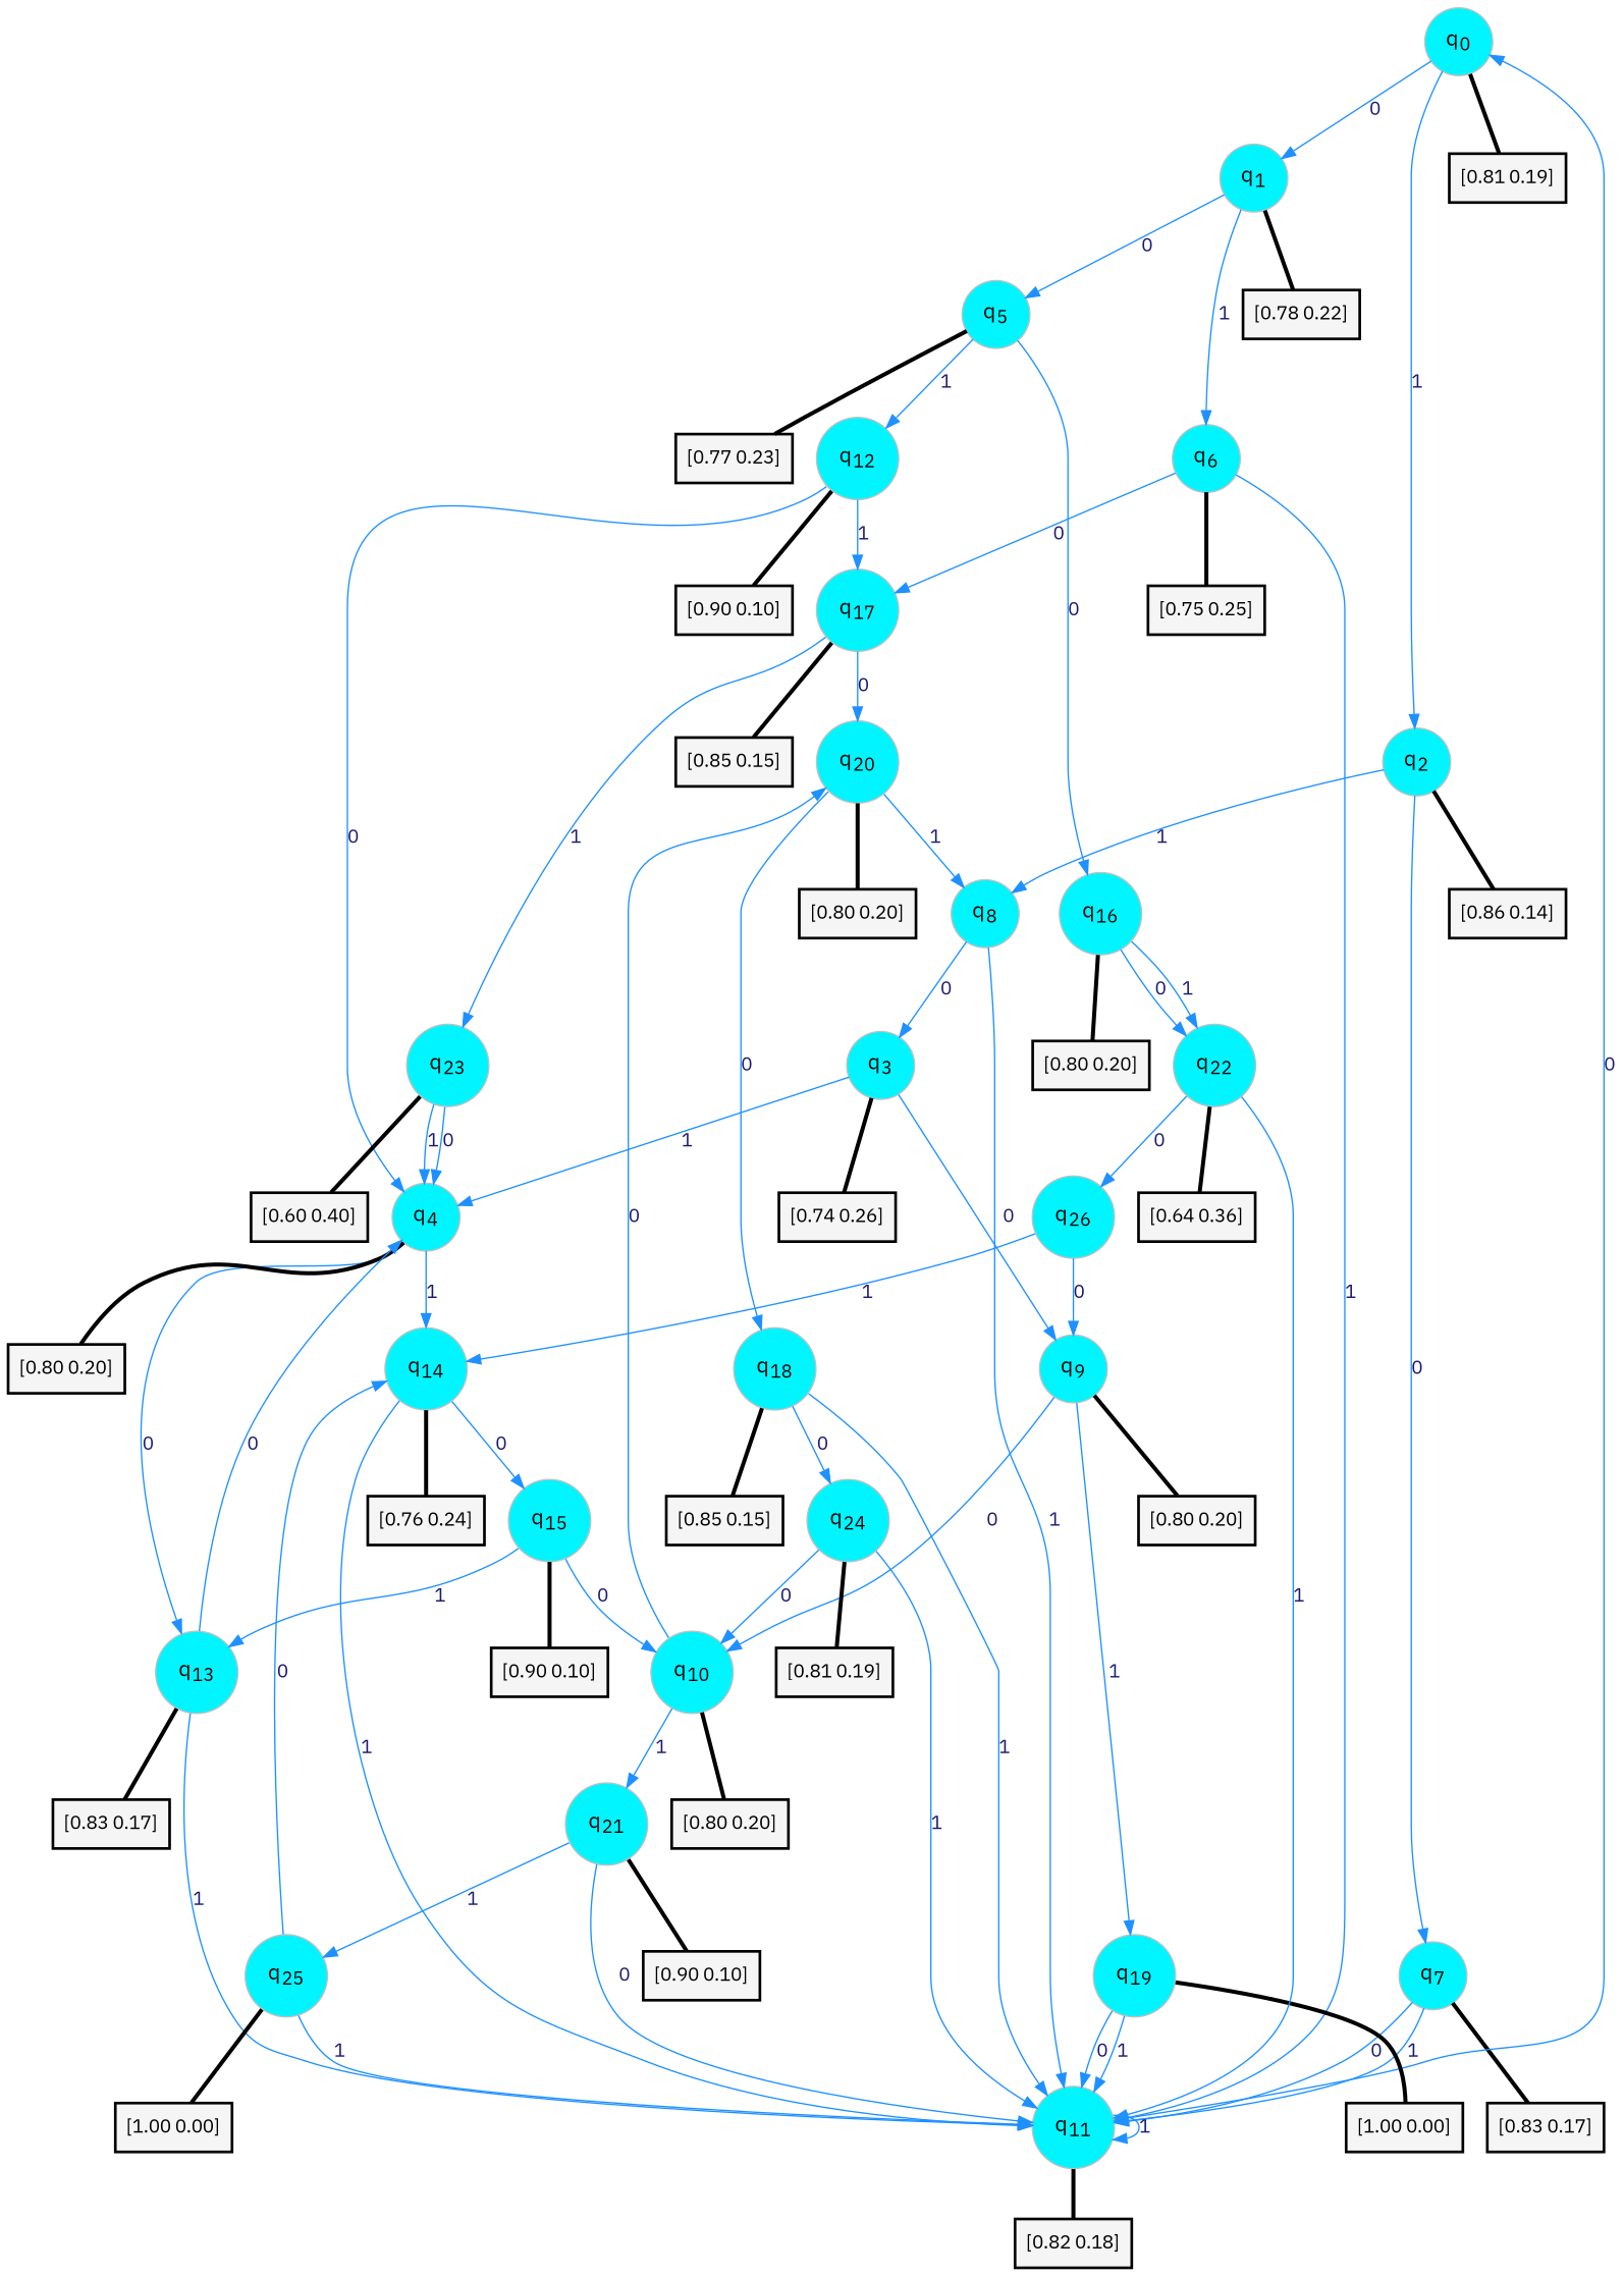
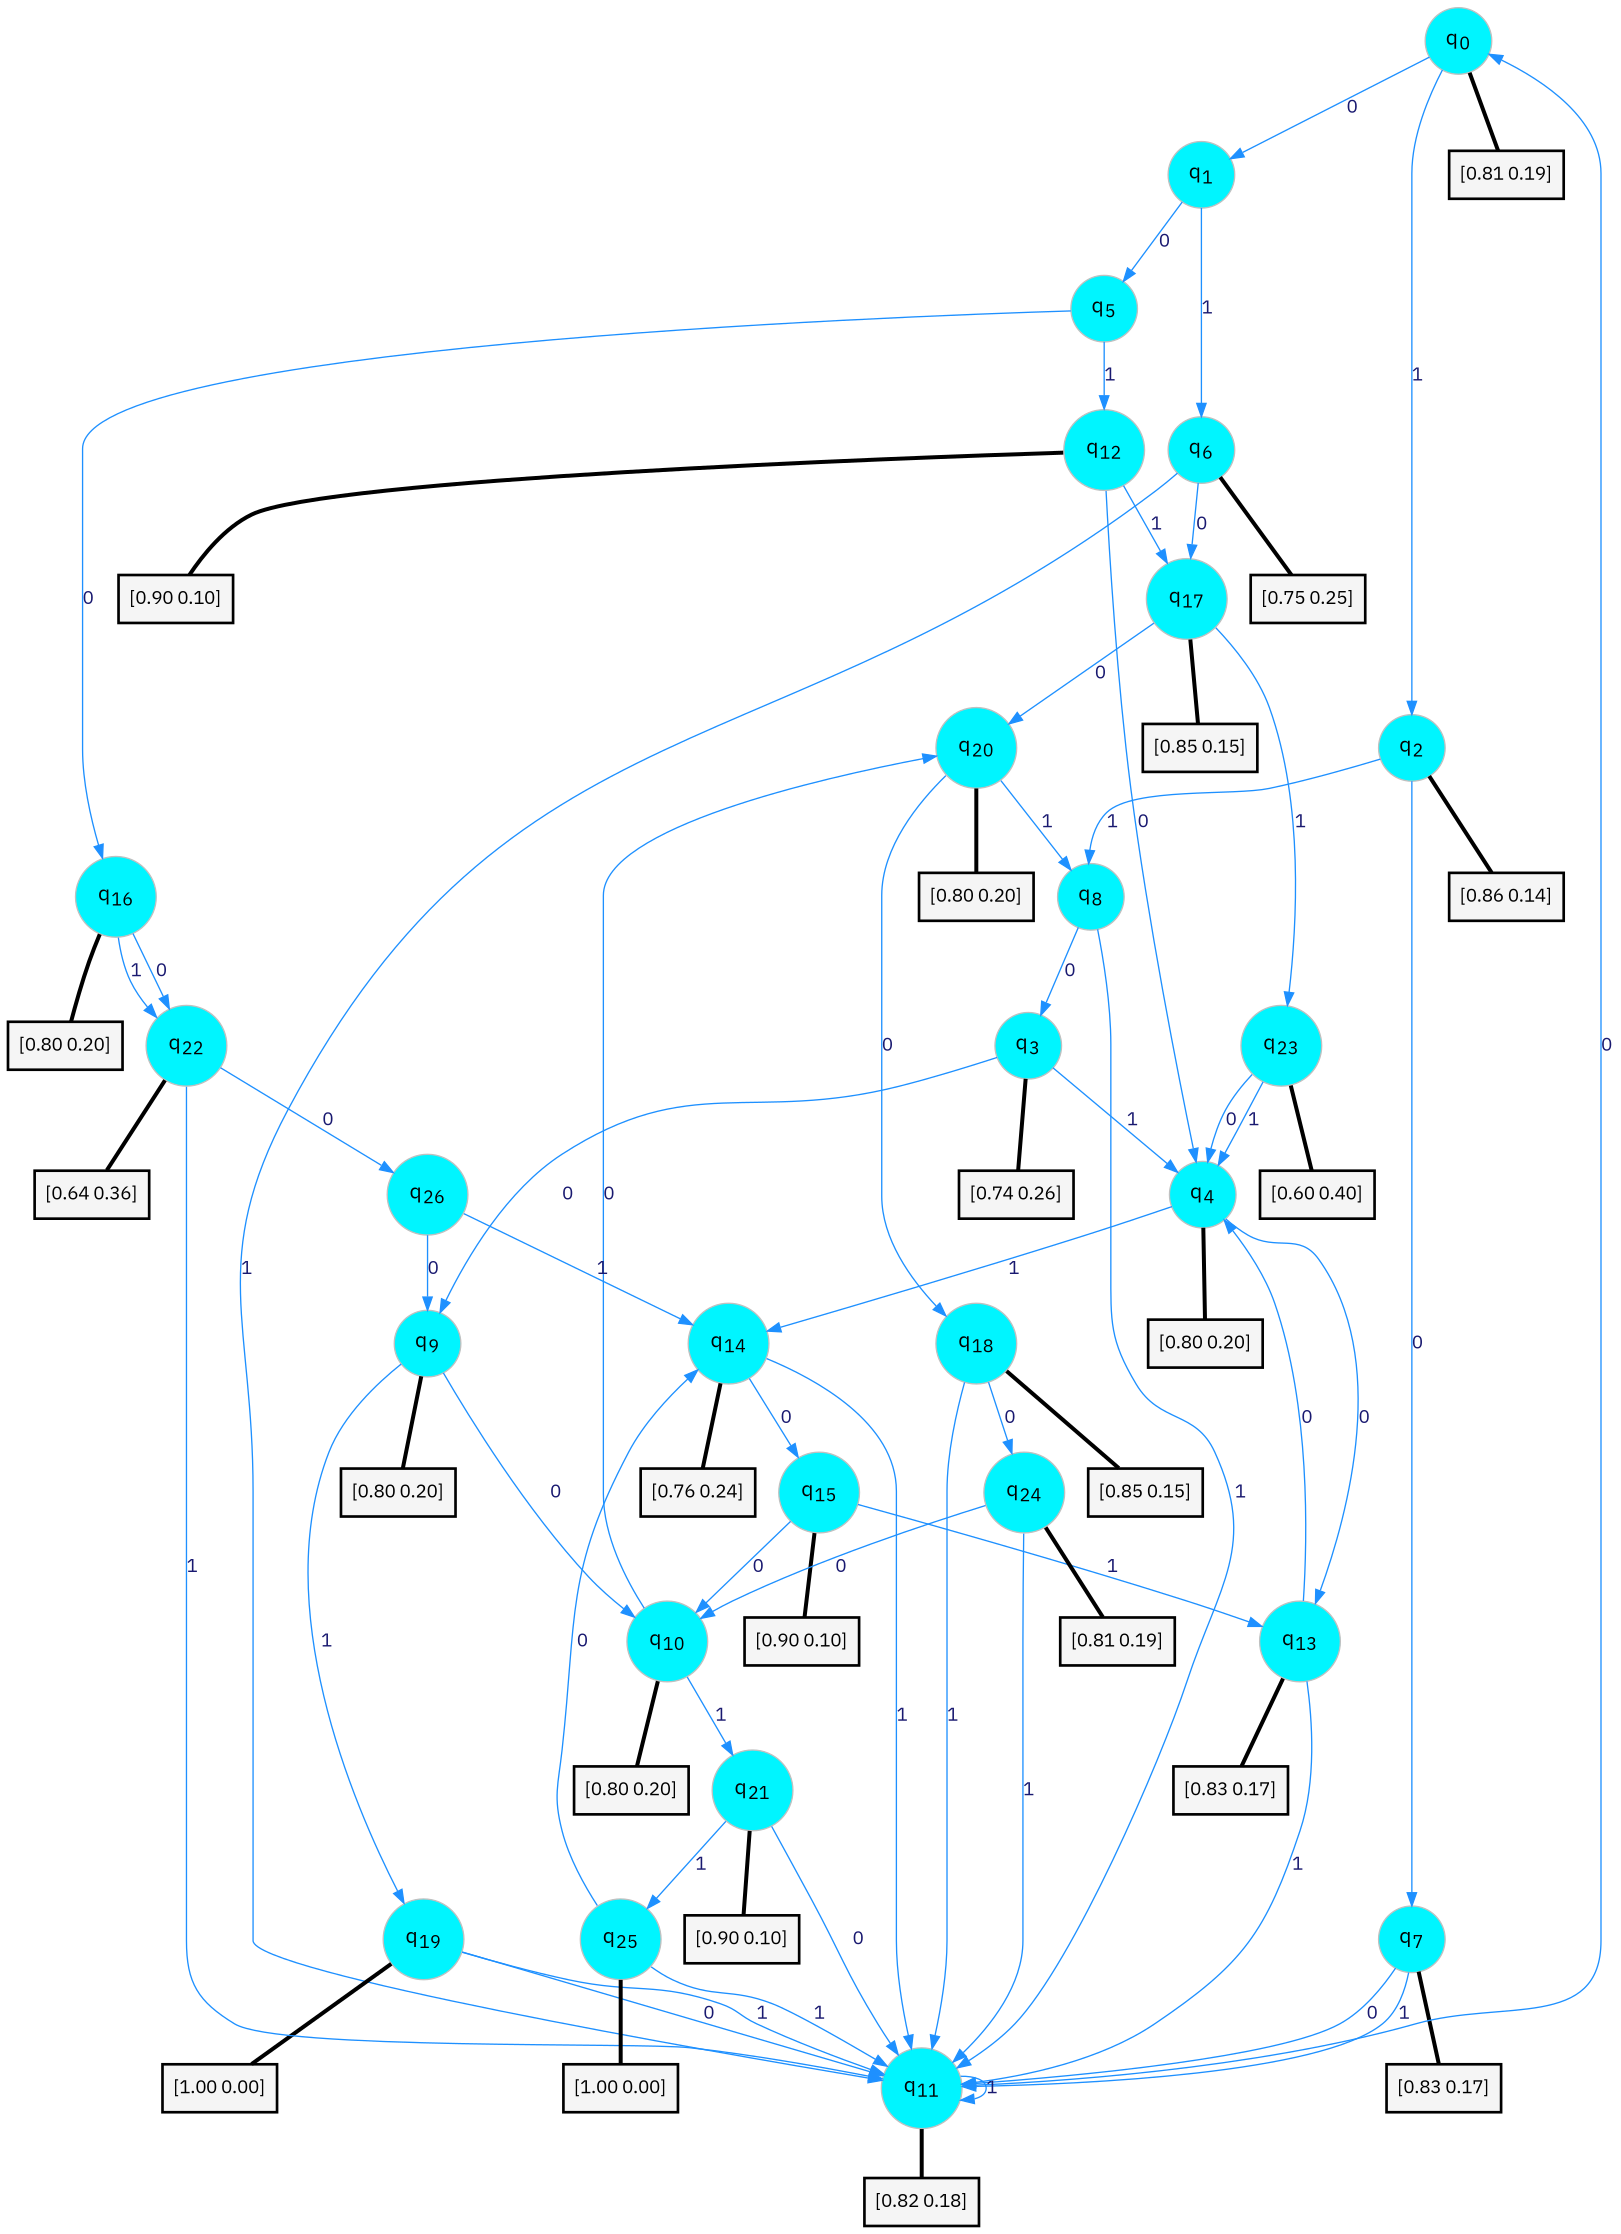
  digraph {
    fontname="IBM Plex Sans"
    rankdir=TD
    node [color=gray fillcolor=turquoise1 fontcolor=black fontname="IBM Plex Sans" fontsize=16 fontweight=bold shape=circle style=filled]
    edge [arrowsize=1 color=dodgerblue1 fontcolor=midnightblue fontname="IBM Plex Sans" fontweight=bold penwidth=1 style=solid weight=20]
    n1 [label=<q<SUB>0</SUB>>]
    n2 [label=<q<SUB>1</SUB>>]
    n3 [label=<q<SUB>2</SUB>>]
    n4 [color=black fillcolor=whitesmoke fontsize=14 label="[0.81 0.19]" penwidth=2 shape=box]
    n5 [label=<q<SUB>5</SUB>>]
    n6 [label=<q<SUB>6</SUB>>]
-   n7 [color=black fillcolor=whitesmoke fontsize=14 label="[0.78 0.22]" penwidth=2 shape=box]
    n8 [label=<q<SUB>7</SUB>>]
    n9 [label=<q<SUB>8</SUB>>]
    n10 [color=black fillcolor=whitesmoke fontsize=14 label="[0.86 0.14]" penwidth=2 shape=box]
    n11 [label=<q<SUB>12</SUB>>]
    n12 [label=<q<SUB>16</SUB>>]
-   n13 [color=black fillcolor=whitesmoke fontsize=14 label="[0.77 0.23]" penwidth=2 shape=box]
    n14 [label=<q<SUB>11</SUB>>]
    n15 [label=<q<SUB>17</SUB>>]
    n16 [color=black fillcolor=whitesmoke fontsize=14 label="[0.75 0.25]" penwidth=2 shape=box]
    n17 [color=black fillcolor=whitesmoke fontsize=14 label="[0.83 0.17]" penwidth=2 shape=box]
    n18 [label=<q<SUB>3</SUB>>]
    n19 [label=<q<SUB>4</SUB>>]
    n20 [label=<q<SUB>9</SUB>>]
    n21 [color=black fillcolor=whitesmoke fontsize=14 label="[0.74 0.26]" penwidth=2 shape=box]
    n22 [label=<q<SUB>13</SUB>>]
    n23 [label=<q<SUB>14</SUB>>]
    n24 [color=black fillcolor=whitesmoke fontsize=14 label="[0.80 0.20]" penwidth=2 shape=box]
    n25 [label=<q<SUB>10</SUB>>]
    n26 [label=<q<SUB>19</SUB>>]
    n27 [color=black fillcolor=whitesmoke fontsize=14 label="[0.80 0.20]" penwidth=2 shape=box]
    n28 [color=black fillcolor=whitesmoke fontsize=14 label="[0.83 0.17]" penwidth=2 shape=box]
    n29 [label=<q<SUB>15</SUB>>]
    n30 [color=black fillcolor=whitesmoke fontsize=14 label="[0.76 0.24]" penwidth=2 shape=box]
    n31 [color=black fillcolor=whitesmoke fontsize=14 label="[0.90 0.10]" penwidth=2 shape=box]
    n32 [label=<q<SUB>22</SUB>>]
    n33 [color=black fillcolor=whitesmoke fontsize=14 label="[0.80 0.20]" penwidth=2 shape=box]
    n34 [color=black fillcolor=whitesmoke fontsize=14 label="[0.82 0.18]" penwidth=2 shape=box]
    n35 [label=<q<SUB>20</SUB>>]
    n36 [label=<q<SUB>23</SUB>>]
    n37 [color=black fillcolor=whitesmoke fontsize=14 label="[0.85 0.15]" penwidth=2 shape=box]
    n38 [label=<q<SUB>21</SUB>>]
    n39 [color=black fillcolor=whitesmoke fontsize=14 label="[0.80 0.20]" penwidth=2 shape=box]
    n40 [color=black fillcolor=whitesmoke fontsize=14 label="[1.00 0.00]" penwidth=2 shape=box]
    n41 [label=<q<SUB>18</SUB>>]
    n42 [color=black fillcolor=whitesmoke fontsize=14 label="[0.80 0.20]" penwidth=2 shape=box]
    n43 [label=<q<SUB>25</SUB>>]
    n44 [color=black fillcolor=whitesmoke fontsize=14 label="[0.90 0.10]" penwidth=2 shape=box]
    n45 [color=black fillcolor=whitesmoke fontsize=14 label="[0.90 0.10]" penwidth=2 shape=box]
    n46 [label=<q<SUB>26</SUB>>]
    n47 [color=black fillcolor=whitesmoke fontsize=14 label="[0.64 0.36]" penwidth=2 shape=box]
    n48 [color=black fillcolor=whitesmoke fontsize=14 label="[0.60 0.40]" penwidth=2 shape=box]
    n49 [label=<q<SUB>24</SUB>>]
    n50 [color=black fillcolor=whitesmoke fontsize=14 label="[0.85 0.15]" penwidth=2 shape=box]
    n51 [color=black fillcolor=whitesmoke fontsize=14 label="[0.81 0.19]" penwidth=2 shape=box]
    n52 [color=black fillcolor=whitesmoke fontsize=14 label="[1.00 0.00]" penwidth=2 shape=box]
    n1 -> n2 [label=0]
    n1 -> n3 [label=1]
    n1 -> n4 [arrowhead=none color=black penwidth=3]
    n2 -> n5 [label=0]
    n2 -> n6 [label=1]
-   n2 -> n7 [arrowhead=none color=black penwidth=3]
    n3 -> n8 [label=0]
    n3 -> n9 [label=1]
    n3 -> n10 [arrowhead=none color=black penwidth=3]
    n5 -> n11 [label=1]
    n5 -> n12 [label=0]
-   n5 -> n13 [arrowhead=none color=black penwidth=3]
    n6 -> n14 [label=1]
    n6 -> n15 [label=0]
    n6 -> n16 [arrowhead=none color=black penwidth=3]
    n8 -> n14 [label=0]
    n8 -> n14 [label=1]
    n8 -> n17 [arrowhead=none color=black penwidth=3]
    n9 -> n14 [label=1]
    n9 -> n18 [label=0]
    n11 -> n15 [label=1]
    n11 -> n19 [label=0]
    n11 -> n31 [arrowhead=none color=black penwidth=3]
    n12 -> n32 [label=0]
    n12 -> n32 [label=1]
    n12 -> n33 [arrowhead=none color=black penwidth=3]
    n14 -> n1 [label=0]
    n14 -> n14 [label=1]
    n14 -> n34 [arrowhead=none color=black penwidth=3]
    n15 -> n35 [label=0]
    n15 -> n36 [label=1]
    n15 -> n37 [arrowhead=none color=black penwidth=3]
    n18 -> n19 [label=1]
    n18 -> n20 [label=0]
    n18 -> n21 [arrowhead=none color=black penwidth=3]
    n19 -> n22 [label=0]
    n19 -> n23 [label=1]
    n19 -> n24 [arrowhead=none color=black penwidth=3]
    n20 -> n25 [label=0]
    n20 -> n26 [label=1]
    n20 -> n27 [arrowhead=none color=black penwidth=3]
    n22 -> n14 [label=1]
    n22 -> n19 [label=0]
    n22 -> n28 [arrowhead=none color=black penwidth=3]
    n23 -> n14 [label=1]
    n23 -> n29 [label=0]
    n23 -> n30 [arrowhead=none color=black penwidth=3]
    n25 -> n35 [label=0]
    n25 -> n38 [label=1]
    n25 -> n39 [arrowhead=none color=black penwidth=3]
    n26 -> n14 [label=0]
    n26 -> n14 [label=1]
    n26 -> n40 [arrowhead=none color=black penwidth=3]
    n29 -> n22 [label=1]
    n29 -> n25 [label=0]
    n29 -> n45 [arrowhead=none color=black penwidth=3]
    n32 -> n14 [label=1]
    n32 -> n46 [label=0]
    n32 -> n47 [arrowhead=none color=black penwidth=3]
    n35 -> n9 [label=1]
    n35 -> n41 [label=0]
    n35 -> n42 [arrowhead=none color=black penwidth=3]
    n36 -> n19 [label=0]
    n36 -> n19 [label=1]
    n36 -> n48 [arrowhead=none color=black penwidth=3]
    n38 -> n14 [label=0]
    n38 -> n43 [label=1]
    n38 -> n44 [arrowhead=none color=black penwidth=3]
    n41 -> n14 [label=1]
    n41 -> n49 [label=0]
    n41 -> n50 [arrowhead=none color=black penwidth=3]
    n43 -> n14 [label=1]
    n43 -> n23 [label=0]
    n43 -> n52 [arrowhead=none color=black penwidth=3]
    n46 -> n20 [label=0]
    n46 -> n23 [label=1]
    n49 -> n14 [label=1]
    n49 -> n25 [label=0]
    n49 -> n51 [arrowhead=none color=black penwidth=3]
  }
